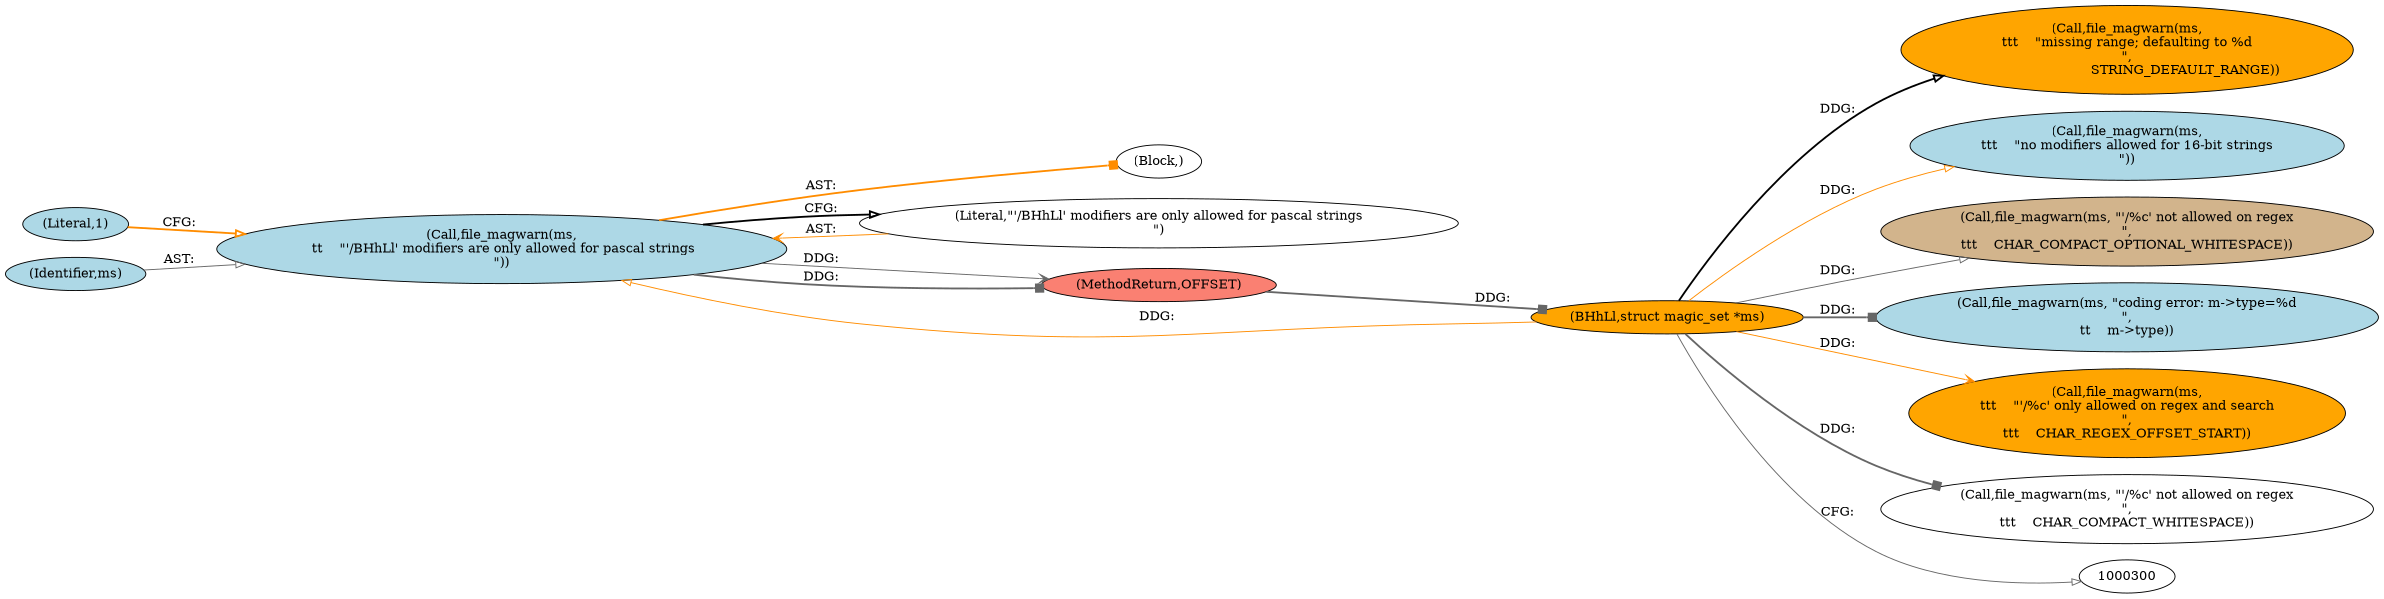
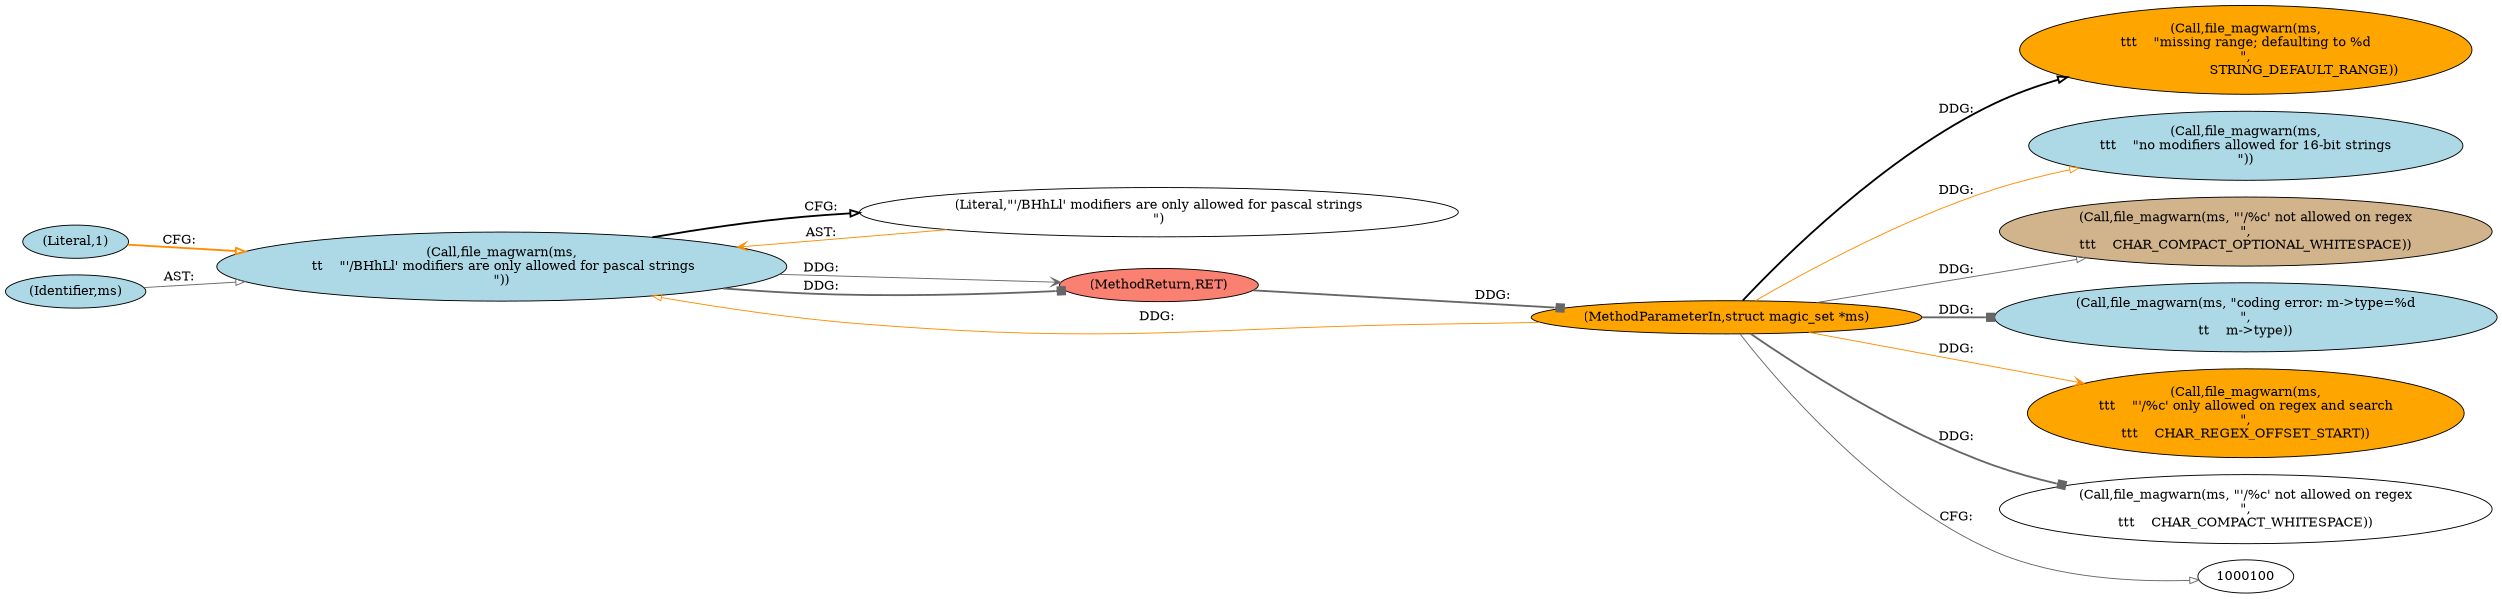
  digraph {
    rankdir=LR
    node [fillcolor=lightblue style=filled]
    edge [arrowhead=onormal color=gray40 style=bold]
    n1 [label="(Call,file_magwarn(ms,\n \t\t    \"'/BHhLl' modifiers are only allowed for pascal strings\n\"))"]
-   n2 [fillcolor=white label="(Block,)"]
    n3 [fillcolor=white label="(Literal,\"'/BHhLl' modifiers are only allowed for pascal strings\n\")"]
-   n4 [fillcolor=salmon label="(MethodReturn,OFFSET)"]
-   n5 [fillcolor=orange label="(BHhLl,struct magic_set *ms)"]
+   n4 [fillcolor=salmon label="(MethodReturn,RET)"]
+   n5 [fillcolor=orange label="(MethodParameterIn,struct magic_set *ms)"]
    n6 [fillcolor=orange label="(Call,file_magwarn(ms,\n\t\t\t    \"missing range; defaulting to %d\n\",\n                            STRING_DEFAULT_RANGE))"]
    n7 [label="(Call,file_magwarn(ms,\n\t\t\t    \"no modifiers allowed for 16-bit strings\n\"))"]
    n8 [fillcolor=tan label="(Call,file_magwarn(ms, \"'/%c' not allowed on regex\n\",\n\t\t\t    CHAR_COMPACT_OPTIONAL_WHITESPACE))"]
    n9 [label="(Call,file_magwarn(ms, \"coding error: m->type=%d\n\",\n\t\t    m->type))"]
    n10 [fillcolor=orange label="(Call,file_magwarn(ms,\n\t\t\t    \"'/%c' only allowed on regex and search\n\",\n\t\t\t    CHAR_REGEX_OFFSET_START))"]
    n11 [fillcolor=white label="(Call,file_magwarn(ms, \"'/%c' not allowed on regex\n\",\n\t\t\t    CHAR_COMPACT_WHITESPACE))"]
-   1000100 [fillcolor=white label=1000300]
+   1000100 [fillcolor=white]
    n13 [label="(Literal,1)"]
    n14 [label="(Identifier,ms)"]
-   n1 -> n2 [arrowhead=box color=darkorange label="AST: "]
    n1 -> n3 [color=black label="CFG: "]
    n1 -> n4 [arrowhead=vee label="DDG: " style=solid]
    n1 -> n4 [arrowhead=box label="DDG: "]
    n3 -> n1 [arrowhead=vee color=darkorange label="AST: " style=solid]
    n4 -> n5 [arrowhead=box label="DDG: "]
    n5 -> n1 [color=darkorange label="DDG: " style=solid]
    n5 -> n6 [color=black label="DDG: "]
    n5 -> n7 [color=darkorange label="DDG: " style=solid]
    n5 -> n8 [label="DDG: " style=solid]
    n5 -> n9 [arrowhead=box label="DDG: "]
    n5 -> n10 [arrowhead=vee color=darkorange label="DDG: " style=solid]
    n5 -> n11 [arrowhead=box label="DDG: "]
    n5 -> 1000100 [label="CFG: " style=solid]
    n13 -> n1 [color=darkorange label="CFG: "]
    n14 -> n1 [label="AST: " style=solid]
  }
